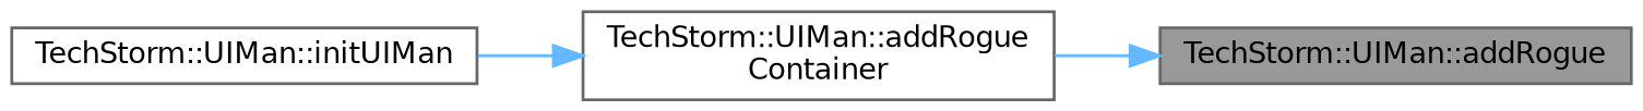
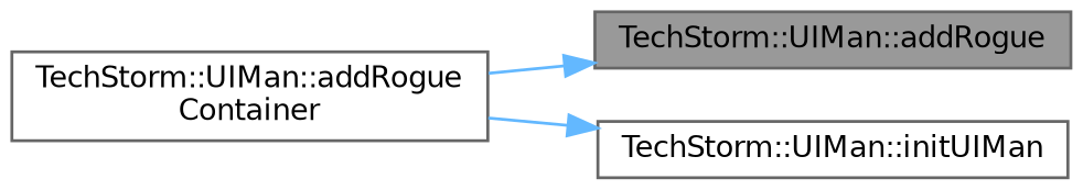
  digraph {
    rankdir=RL
    node [color=grey40 fillcolor=white fontname=Helvetica fontsize=10 shape=box style=filled]
    edge [color=steelblue1 dir=back fontname=Helvetica fontsize=10 labelfontname=Helvetica labelfontsize=10 style=solid]
    n1 [color=gray40 fillcolor=grey60 fontcolor=black height=0.2 label="TechStorm::UIMan::addRogue" width=0.4]
    n2 [height=0.2 label="TechStorm::UIMan::addRogue\lContainer" width=0.4]
    n3 [height=0.2 label="TechStorm::UIMan::initUIMan" width=0.4]
    n1 -> n2
-   n2 -> n3
+   n3 -> n2
  }
